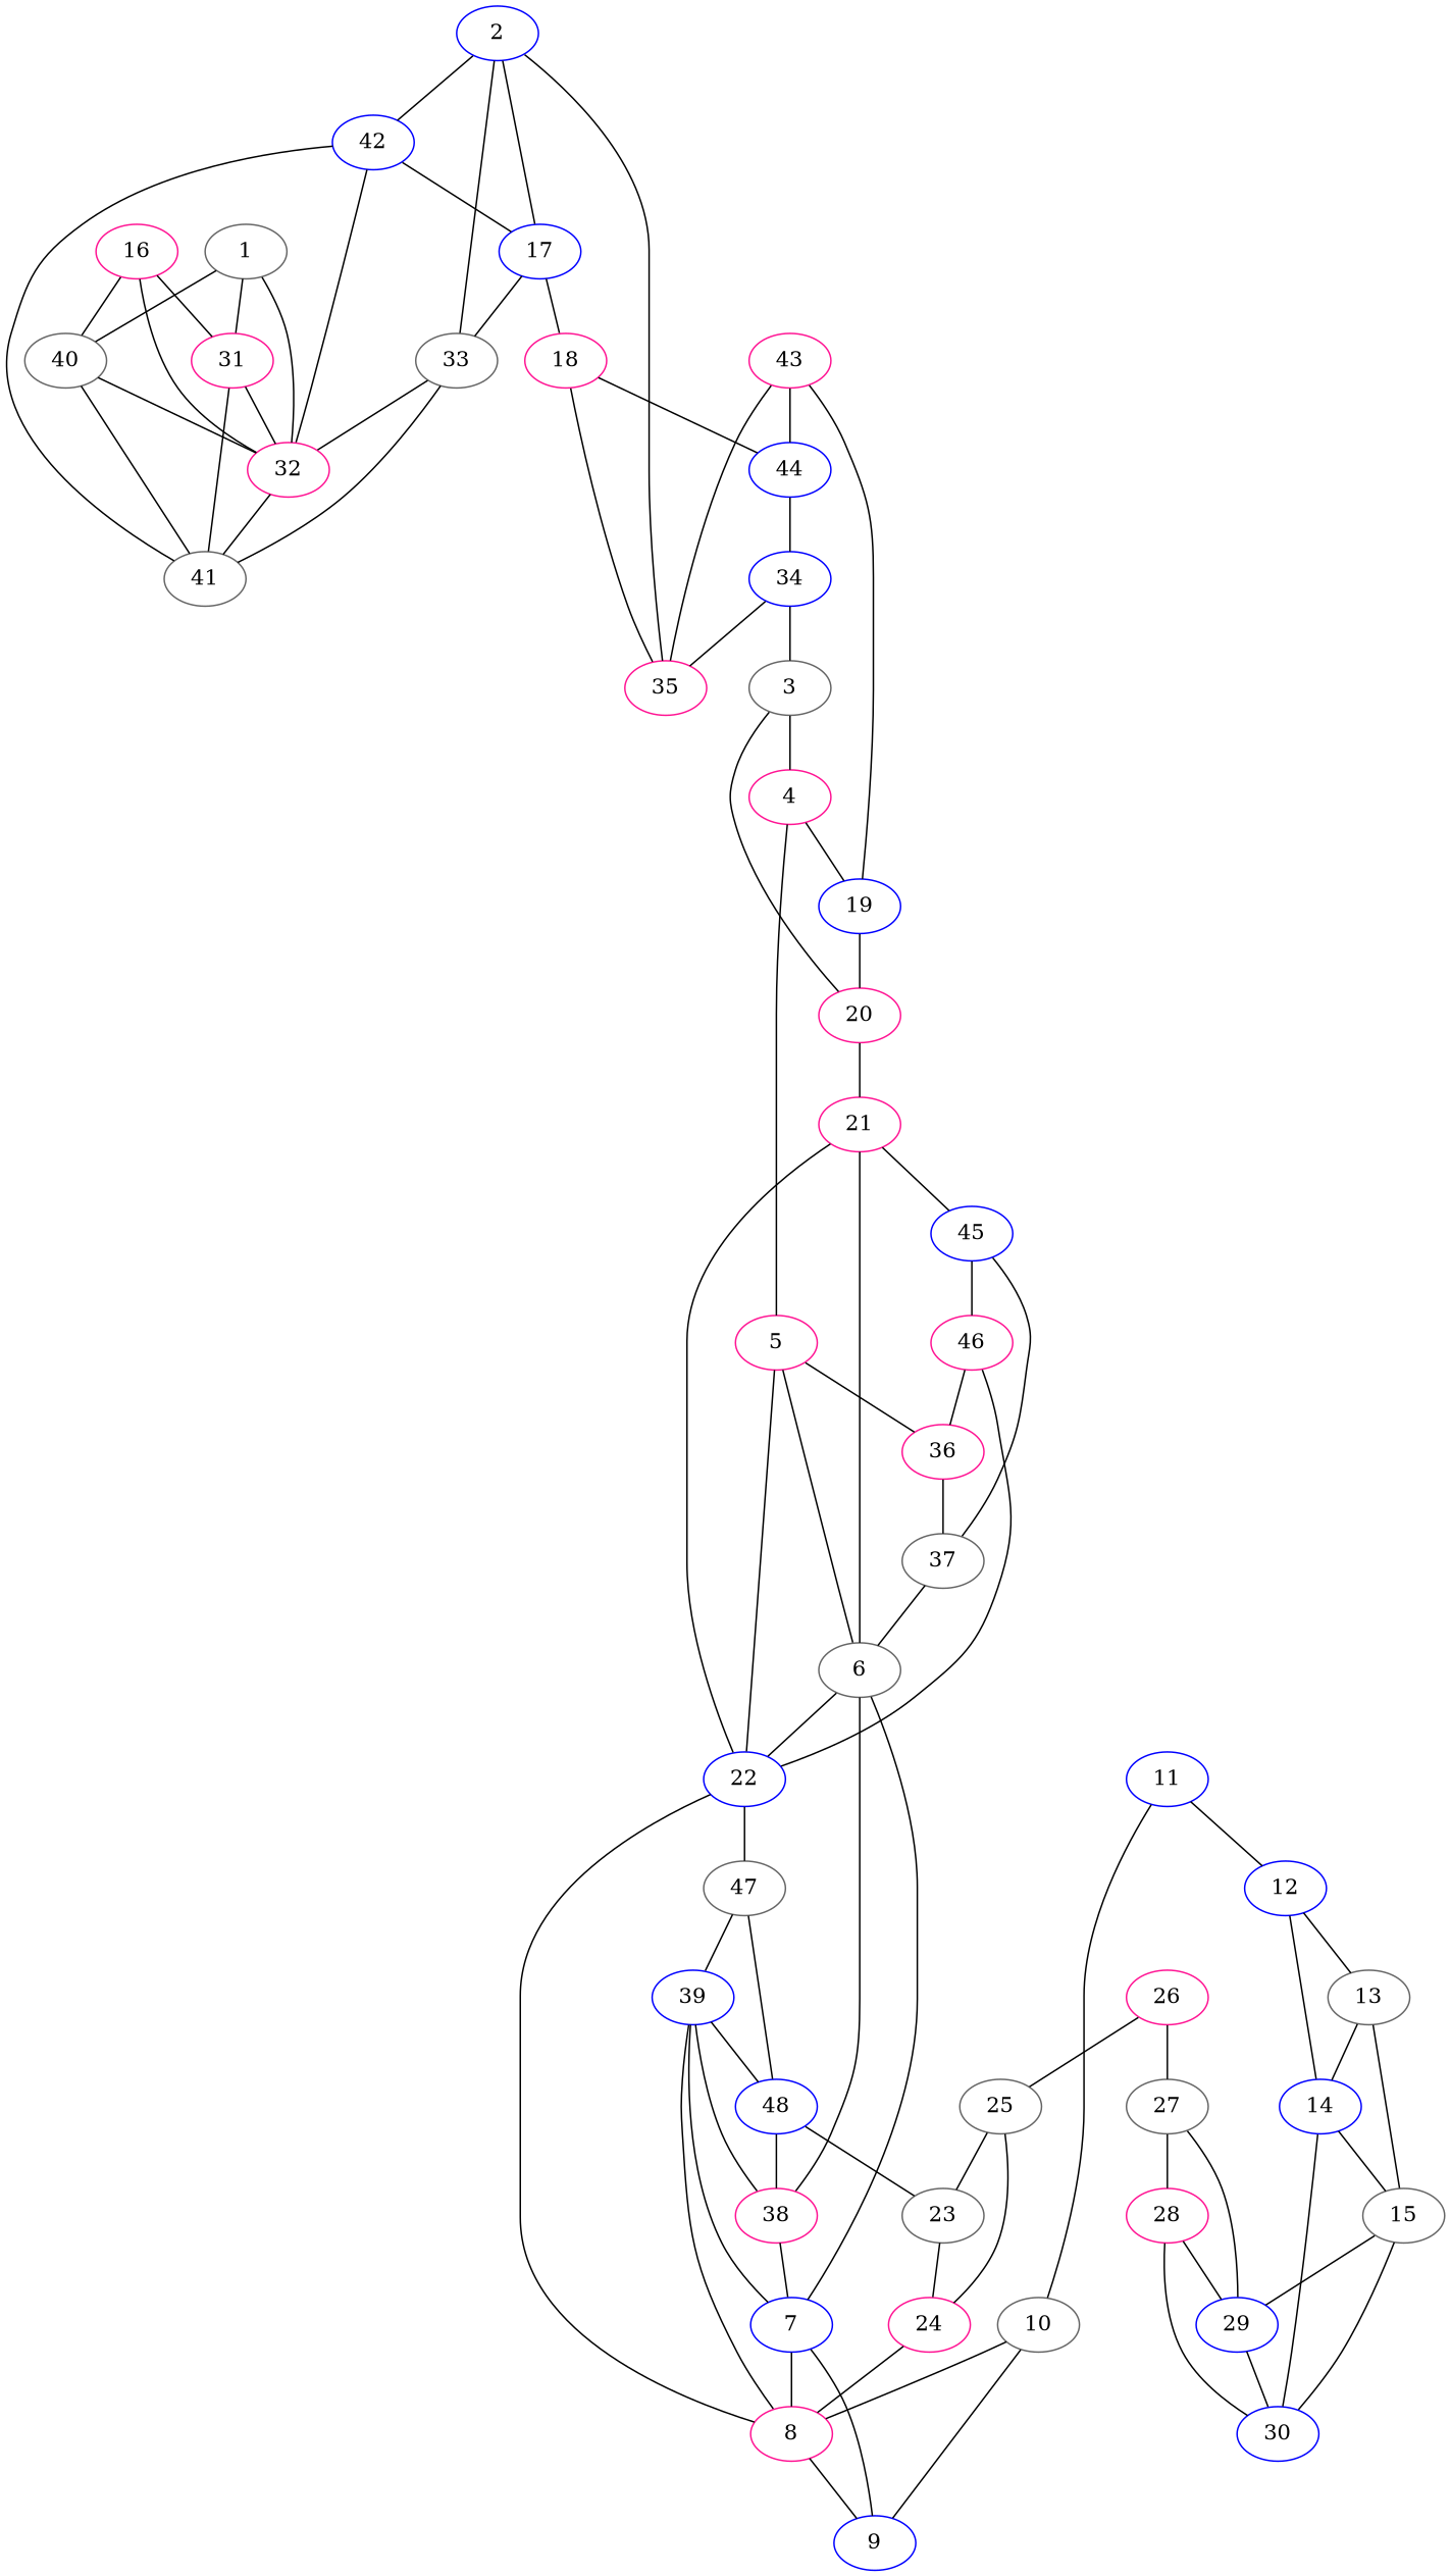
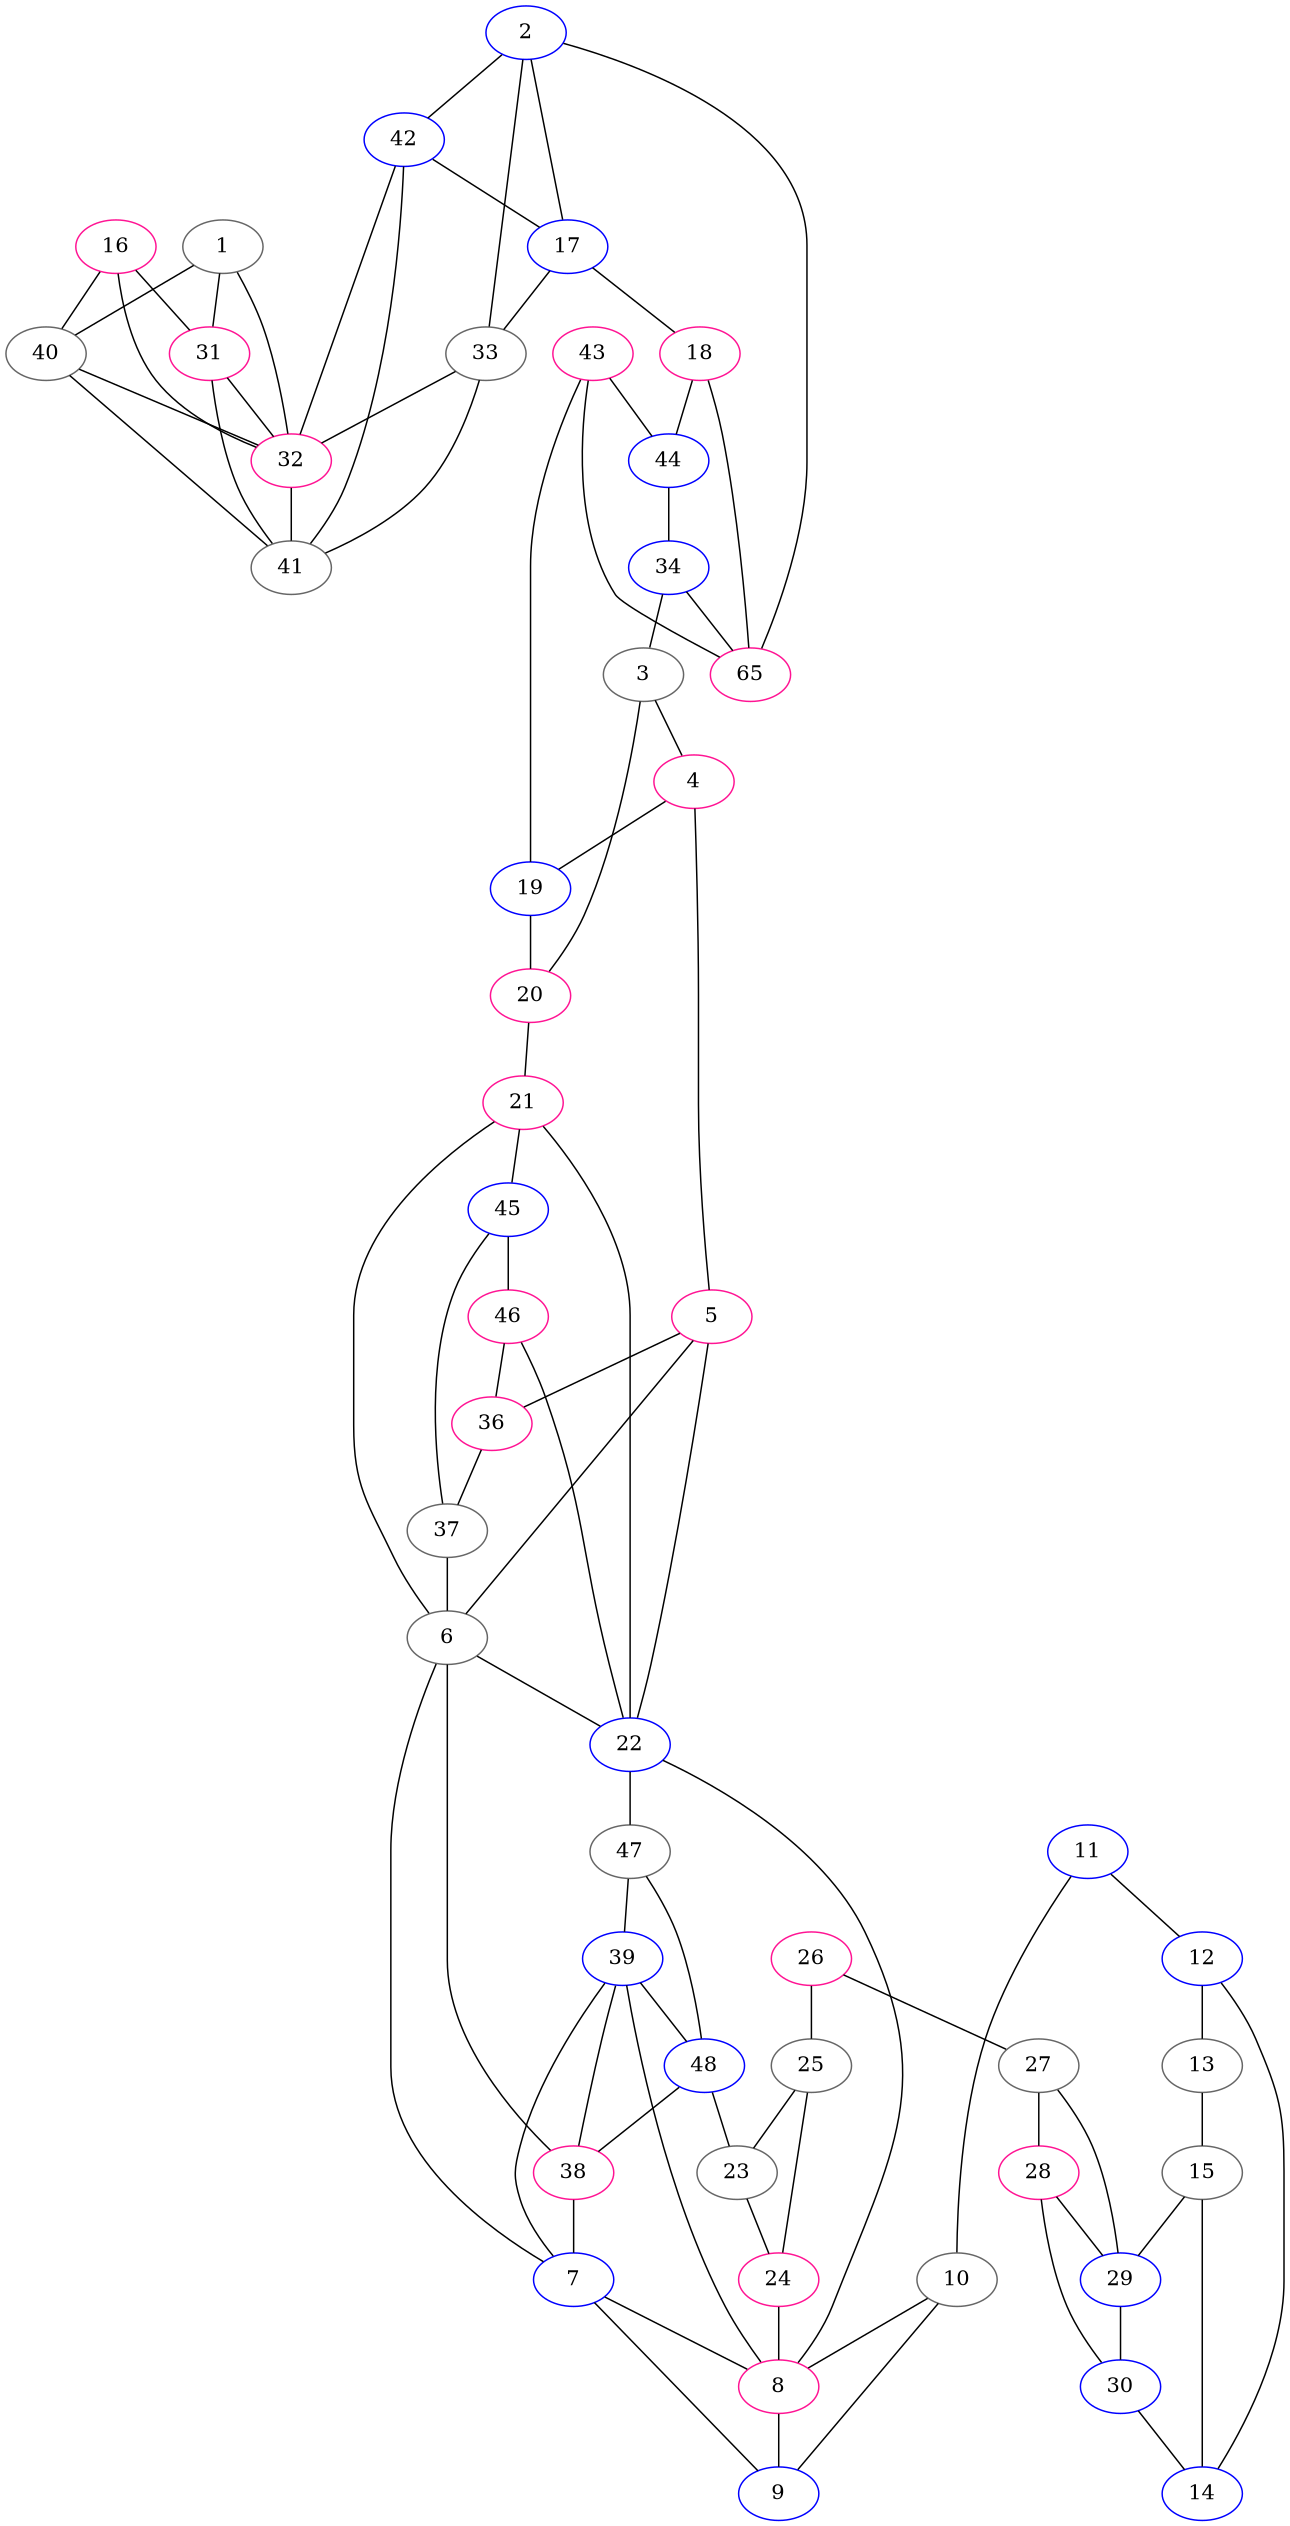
  graph {
    node [aaLength=3 color=deeppink sequence=vanDerWaals type=0]
    edge [distance0=0.0 frequency=1 type0=2]
    1 [color=gray40]
    31 [aaLength=9 type=1]
    32 [aaLength=7 type=1]
    40 [aaLength=9 color=gray40 type=1]
    41 [aaLength=8 color=gray40 type=1]
    2 [aaLength=15 color=blue]
    17 [aaLength=15 color=blue]
    33 [aaLength=6 color=gray40 type=1]
-   35 [aaLength=5 type=1]
+   35 [aaLength=5 type=1 label=65]
    42 [aaLength=8 color=blue type=1]
    18
    44 [aaLength=5 color=blue type=1]
    3 [aaLength=8 color=gray40]
    4 [aaLength=22]
    20 [aaLength=22]
    5
    19 [aaLength=8 color=blue]
    21
    22 [aaLength=8 color=blue]
    6 [aaLength=8 color=gray40]
    36 [type=1]
    45 [color=blue type=1]
    47 [aaLength=2 color=gray40 type=1]
    7 [color=blue]
    38 [aaLength=2 type=1]
    37 [color=gray40 type=1]
    39 [aaLength=2 color=blue type=1]
    48 [aaLength=2 color=blue type=1]
    8 [aaLength=5]
    9 [aaLength=8 color=blue]
    23 [aaLength=5 color=gray40]
    10 [aaLength=18 color=gray40]
    11 [aaLength=11 color=blue]
    12 [aaLength=12 color=blue]
    13 [aaLength=5 color=gray40]
    14 [aaLength=9 color=blue]
    15 [aaLength=8 color=gray40]
    29 [aaLength=8 color=blue]
    30 [aaLength=6 color=blue]
    16
    34 [aaLength=5 color=blue type=1]
    46 [type=1]
    24 [aaLength=8]
    25 [aaLength=18 color=gray40]
    26 [aaLength=11]
    27 [aaLength=12 color=gray40]
    28 [aaLength=5]
    43 [aaLength=5 type=1]
    1 -- 31 [distance0=18.00493 type0=1]
    1 -- 32 [distance0=24.43722 type0=3]
    1 -- 40 [distance0=18.00493]
    31 -- 32 [distance0=13.0 distance1=0.0 frequency=2 type1=4]
    32 -- 41 [type0=1]
    40 -- 32 [distance0=13.0]
    40 -- 41 [distance0=13.0 distance1=0.0 frequency=2 type0=3 type1=4]
    41 -- 31 [distance0=13.0]
    2 -- 17 [distance0=22.65192 type0=1]
    2 -- 33 [distance0=22.66935]
    2 -- 35 [type0=4]
    2 -- 42 [distance0=23.70442 type0=3]
    17 -- 33 [distance0=33.43967 type0=3]
    17 -- 18 [distance0=21.7676 distance1=0.0 frequency=2 type0=1 type1=5]
    33 -- 32 [distance0=17.0]
    33 -- 41 [distance0=17.0 type0=3]
    42 -- 32 [distance0=15.0]
    42 -- 41 [distance0=15.0 type0=3]
    42 -- 17 [type0=4]
    18 -- 35 [distance0=21.08454 type0=1]
    18 -- 44 [distance0=21.08454 distance1=0.0 frequency=2 type1=4]
    44 -- 34 [distance0=11.0]
    3 -- 4 [distance0=28.20153 distance1=0.0 frequency=2 type0=3 type1=4]
    3 -- 20 [distance0=27.1066]
    4 -- 5 [type0=4]
    4 -- 19 [distance0=27.36416]
    20 -- 21 [type0=4]
    5 -- 22 [distance0=22.91456]
    5 -- 6 [distance0=23.32798 type0=3]
    5 -- 36 [type0=4]
    19 -- 20 [distance0=28.25007 distance1=0.0 frequency=2 type0=3 type1=4]
    21 -- 22 [distance0=23.42126 type0=3]
    21 -- 6 [distance0=22.91791]
    21 -- 45 [type0=4]
    22 -- 47 [type0=5]
    6 -- 22 [distance0=4.067488 type0=1]
    6 -- 7 [distance0=15.83309]
    6 -- 38 [type0=5]
    36 -- 37 [distance0=8.0 distance1=0.0 frequency=2 type1=4]
    45 -- 37 [distance0=8.0]
    45 -- 46 [distance0=8.0 distance1=0.0 frequency=2 type0=3 type1=4]
    47 -- 39 [distance0=7.0]
    47 -- 48 [distance0=7.0 distance1=0.0 frequency=2 type0=3 type1=4]
    7 -- 39 [type0=4]
    7 -- 8 [distance0=11.13815 type0=1]
    38 -- 7 [type0=4]
    38 -- 39 [distance0=7.0]
    37 -- 6 [type0=4]
    39 -- 48 [type0=1]
    39 -- 8 [type0=5]
    48 -- 38 [distance0=7.0]
    48 -- 23 [type0=5]
    8 -- 22 [distance0=18.82799 type0=3]
    8 -- 9 [distance0=8.530071 distance1=0.0 frequency=2 type0=1 type1=5]
    9 -- 7 [distance0=19.51194 type0=3]
    23 -- 24 [distance0=8.213687 distance1=0.0 frequency=2 type0=1 type1=5]
    10 -- 8 [distance0=19.02003]
    10 -- 9 [distance0=12.42654 type0=1]
    11 -- 10 [distance0=31.59564]
    11 -- 12 [distance0=26.9669 distance1=0.0 frequency=2 type0=1 type1=4]
    12 -- 13 [distance0=14.48109 distance1=0.0 frequency=2 type0=1 type1=4]
    12 -- 14 [distance0=22.12392]
-   13 -- 14 [distance0=10.10079 distance1=0.0 frequency=2 type0=1 type1=4]
    13 -- 15 [distance0=28.72725 type0=3]
    14 -- 15 [distance0=18.68591 distance1=0.0 frequency=2 type1=4]
    15 -- 29 [distance0=23.47263 type0=3]
-   15 -- 30 [distance0=8.404129 type0=1]
    29 -- 30 [distance0=20.42566 distance1=0.0 frequency=2 type1=4]
    30 -- 14 [distance0=26.26181 type0=3]
    16 -- 31 [distance0=41.08089 type0=1]
    16 -- 32 [distance0=44.27911 type0=3]
    16 -- 40 [distance0=41.08089 distance1=0.0 frequency=2 type1=4]
    34 -- 35 [distance0=11.0]
    34 -- 3 [type0=4]
    46 -- 22 [type0=4]
    46 -- 36 [distance0=8.0]
    24 -- 8 [distance0=24.95996 type0=3]
    25 -- 23 [distance0=18.96784]
    25 -- 24 [distance0=12.47543 type0=1]
    26 -- 25 [distance0=31.56868]
    26 -- 27 [distance0=27.02687 distance1=0.0 frequency=2 type0=1 type1=4]
    27 -- 29 [distance0=22.92096]
    27 -- 28 [distance0=14.47746 distance1=0.0 frequency=2 type0=1 type1=4]
    28 -- 29 [distance0=10.77717 distance1=0.0 frequency=2 type0=1 type1=4]
    28 -- 30 [distance0=30.79961 type0=3]
    43 -- 35 [distance0=11.0]
    43 -- 44 [distance0=11.0 type0=3]
    43 -- 19 [type0=4]
  }
